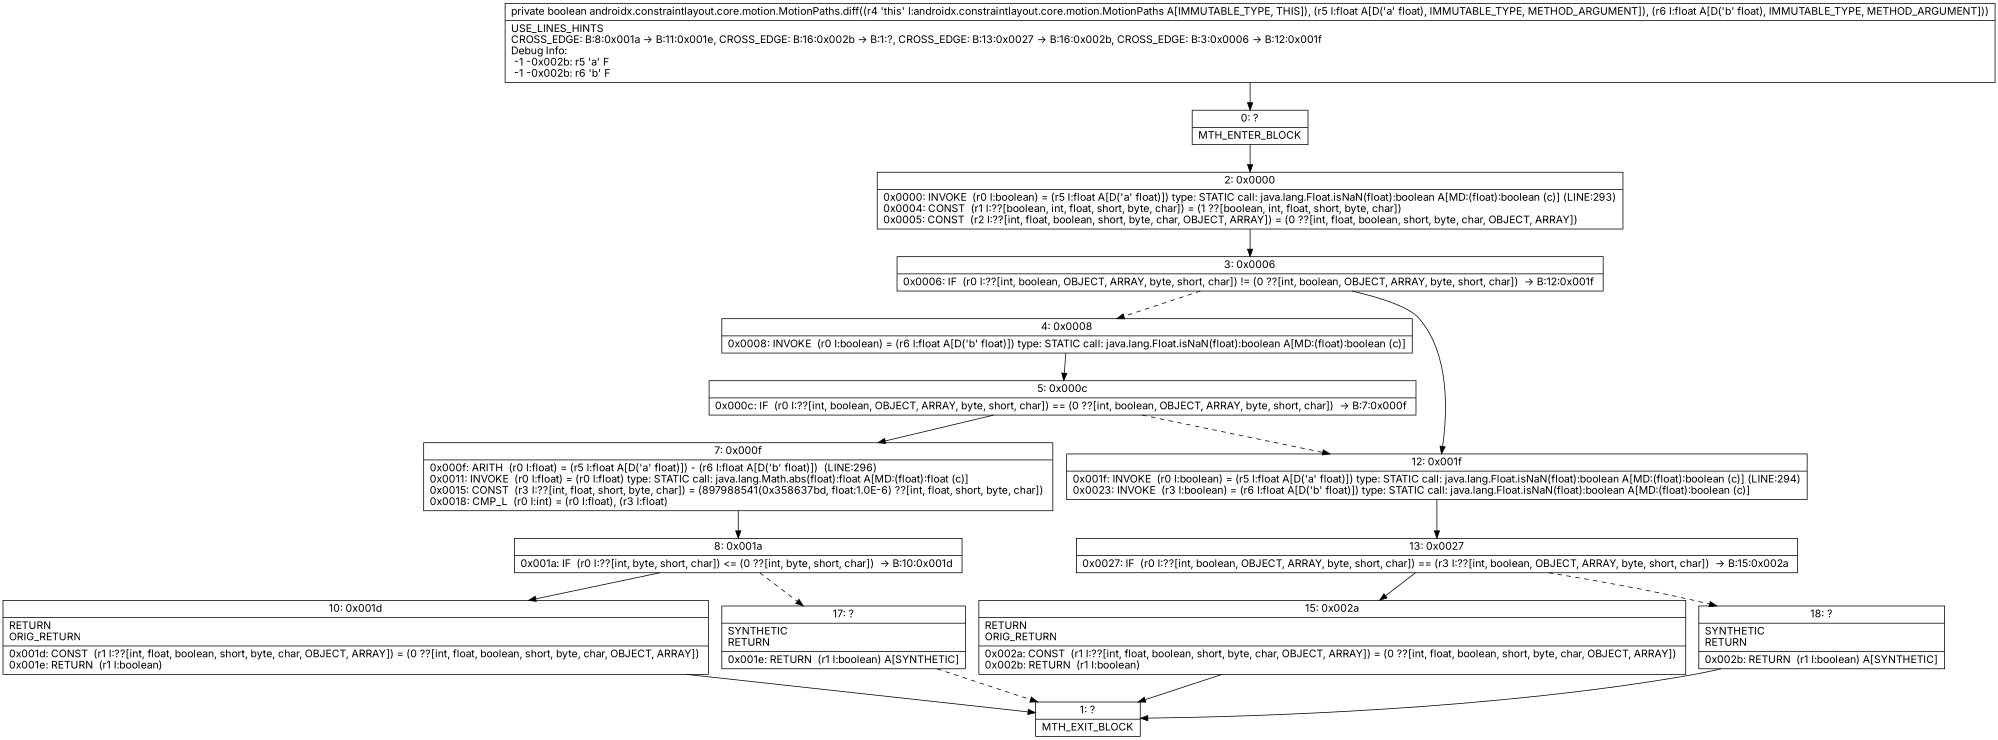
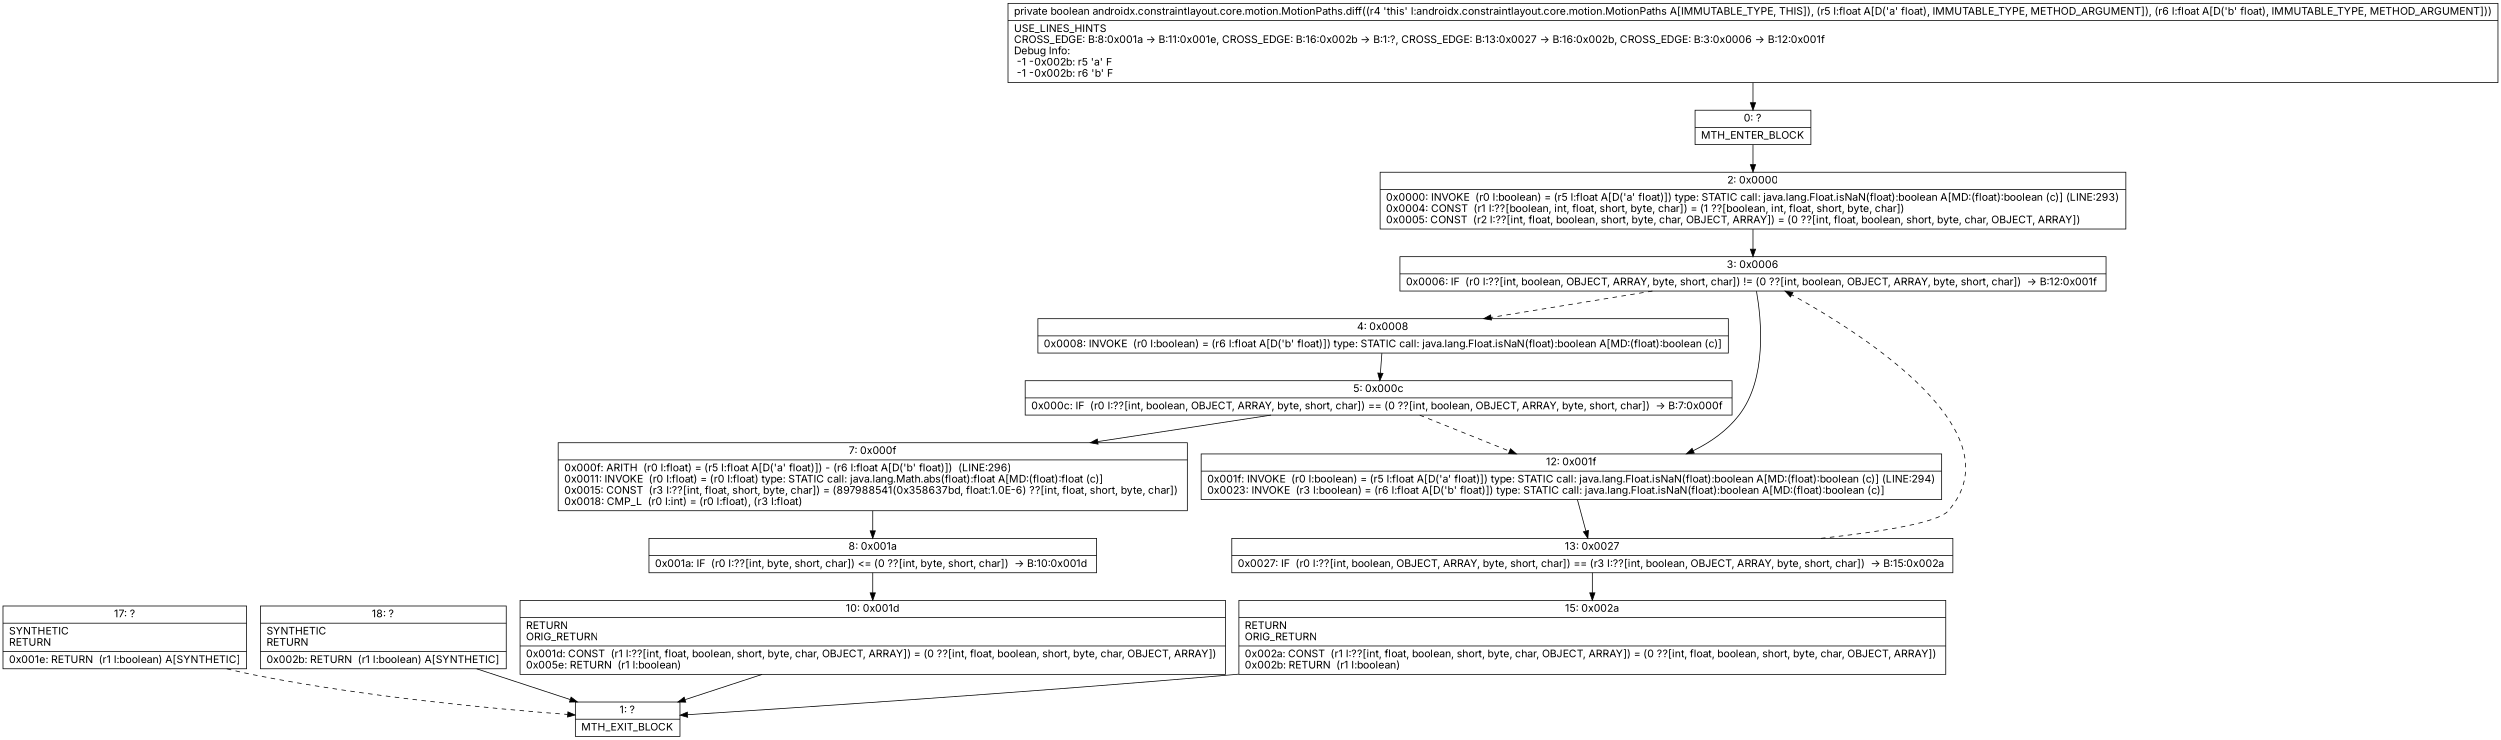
  digraph {
    fontname=Inter
    node [fontname=Inter shape=record]
    edge [fontname=Inter]
    n1 [label="{0\:\ ?|MTH_ENTER_BLOCK\l}"]
    n2 [label="{2\:\ 0x0000|0x0000: INVOKE  (r0 I:boolean) = (r5 I:float A[D('a' float)]) type: STATIC call: java.lang.Float.isNaN(float):boolean A[MD:(float):boolean (c)] (LINE:293)\l0x0004: CONST  (r1 I:??[boolean, int, float, short, byte, char]) = (1 ??[boolean, int, float, short, byte, char]) \l0x0005: CONST  (r2 I:??[int, float, boolean, short, byte, char, OBJECT, ARRAY]) = (0 ??[int, float, boolean, short, byte, char, OBJECT, ARRAY]) \l}"]
    n3 [label="{3\:\ 0x0006|0x0006: IF  (r0 I:??[int, boolean, OBJECT, ARRAY, byte, short, char]) != (0 ??[int, boolean, OBJECT, ARRAY, byte, short, char])  \-\> B:12:0x001f \l}"]
    n4 [label="{4\:\ 0x0008|0x0008: INVOKE  (r0 I:boolean) = (r6 I:float A[D('b' float)]) type: STATIC call: java.lang.Float.isNaN(float):boolean A[MD:(float):boolean (c)]\l}"]
    n5 [label="{12\:\ 0x001f|0x001f: INVOKE  (r0 I:boolean) = (r5 I:float A[D('a' float)]) type: STATIC call: java.lang.Float.isNaN(float):boolean A[MD:(float):boolean (c)] (LINE:294)\l0x0023: INVOKE  (r3 I:boolean) = (r6 I:float A[D('b' float)]) type: STATIC call: java.lang.Float.isNaN(float):boolean A[MD:(float):boolean (c)]\l}"]
    n6 [label="{5\:\ 0x000c|0x000c: IF  (r0 I:??[int, boolean, OBJECT, ARRAY, byte, short, char]) == (0 ??[int, boolean, OBJECT, ARRAY, byte, short, char])  \-\> B:7:0x000f \l}"]
    n7 [label="{13\:\ 0x0027|0x0027: IF  (r0 I:??[int, boolean, OBJECT, ARRAY, byte, short, char]) == (r3 I:??[int, boolean, OBJECT, ARRAY, byte, short, char])  \-\> B:15:0x002a \l}"]
    n8 [label="{7\:\ 0x000f|0x000f: ARITH  (r0 I:float) = (r5 I:float A[D('a' float)]) \- (r6 I:float A[D('b' float)])  (LINE:296)\l0x0011: INVOKE  (r0 I:float) = (r0 I:float) type: STATIC call: java.lang.Math.abs(float):float A[MD:(float):float (c)]\l0x0015: CONST  (r3 I:??[int, float, short, byte, char]) = (897988541(0x358637bd, float:1.0E\-6) ??[int, float, short, byte, char]) \l0x0018: CMP_L  (r0 I:int) = (r0 I:float), (r3 I:float) \l}"]
    n9 [label="{8\:\ 0x001a|0x001a: IF  (r0 I:??[int, byte, short, char]) \<= (0 ??[int, byte, short, char])  \-\> B:10:0x001d \l}"]
-   n10 [label="{10\:\ 0x001d|RETURN\lORIG_RETURN\l|0x001d: CONST  (r1 I:??[int, float, boolean, short, byte, char, OBJECT, ARRAY]) = (0 ??[int, float, boolean, short, byte, char, OBJECT, ARRAY]) \l0x001e: RETURN  (r1 I:boolean) \l}"]
+   n10 [label="{10\:\ 0x001d|RETURN\lORIG_RETURN\l|0x001d: CONST  (r1 I:??[int, float, boolean, short, byte, char, OBJECT, ARRAY]) = (0 ??[int, float, boolean, short, byte, char, OBJECT, ARRAY]) \l0x005e: RETURN  (r1 I:boolean) \l}"]
    n11 [label="{17\:\ ?|SYNTHETIC\lRETURN\l|0x001e: RETURN  (r1 I:boolean) A[SYNTHETIC]\l}"]
    n12 [label="{1\:\ ?|MTH_EXIT_BLOCK\l}"]
    n13 [label="{15\:\ 0x002a|RETURN\lORIG_RETURN\l|0x002a: CONST  (r1 I:??[int, float, boolean, short, byte, char, OBJECT, ARRAY]) = (0 ??[int, float, boolean, short, byte, char, OBJECT, ARRAY]) \l0x002b: RETURN  (r1 I:boolean) \l}"]
    n14 [label="{18\:\ ?|SYNTHETIC\lRETURN\l|0x002b: RETURN  (r1 I:boolean) A[SYNTHETIC]\l}"]
    n15 [label="{private boolean androidx.constraintlayout.core.motion.MotionPaths.diff((r4 'this' I:androidx.constraintlayout.core.motion.MotionPaths A[IMMUTABLE_TYPE, THIS]), (r5 I:float A[D('a' float), IMMUTABLE_TYPE, METHOD_ARGUMENT]), (r6 I:float A[D('b' float), IMMUTABLE_TYPE, METHOD_ARGUMENT]))  | USE_LINES_HINTS\lCROSS_EDGE: B:8:0x001a \-\> B:11:0x001e, CROSS_EDGE: B:16:0x002b \-\> B:1:?, CROSS_EDGE: B:13:0x0027 \-\> B:16:0x002b, CROSS_EDGE: B:3:0x0006 \-\> B:12:0x001f\lDebug Info:\l  \-1 \-0x002b: r5 'a' F\l  \-1 \-0x002b: r6 'b' F\l}"]
    n1 -> n2
    n2 -> n3
    n3 -> n4 [style=dashed]
    n3 -> n5
    n4 -> n6
    n5 -> n7
    n6 -> n5 [style=dashed]
    n6 -> n8
    n7 -> n13
-   n7 -> n14 [style=dashed]
+   n7 -> n3 [style=dashed]
    n8 -> n9
    n9 -> n10
-   n9 -> n11 [style=dashed]
    n10 -> n12
    n11 -> n12 [style=dashed]
    n13 -> n12
    n14 -> n12
    n15 -> n1
  }
